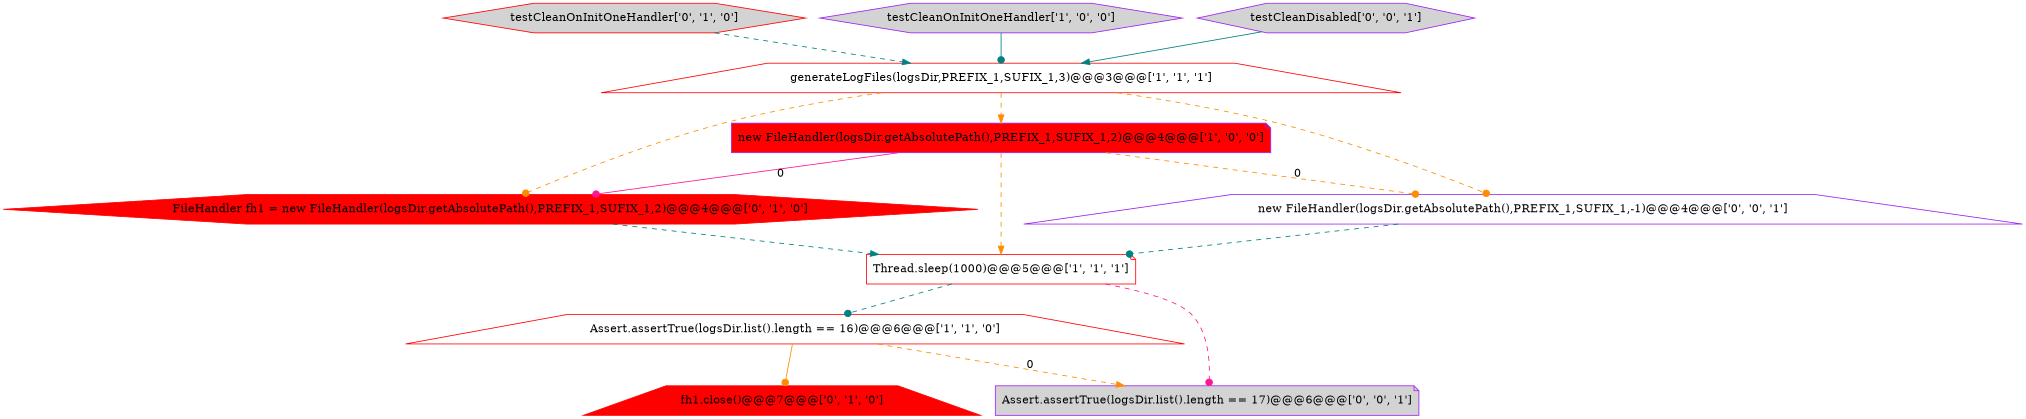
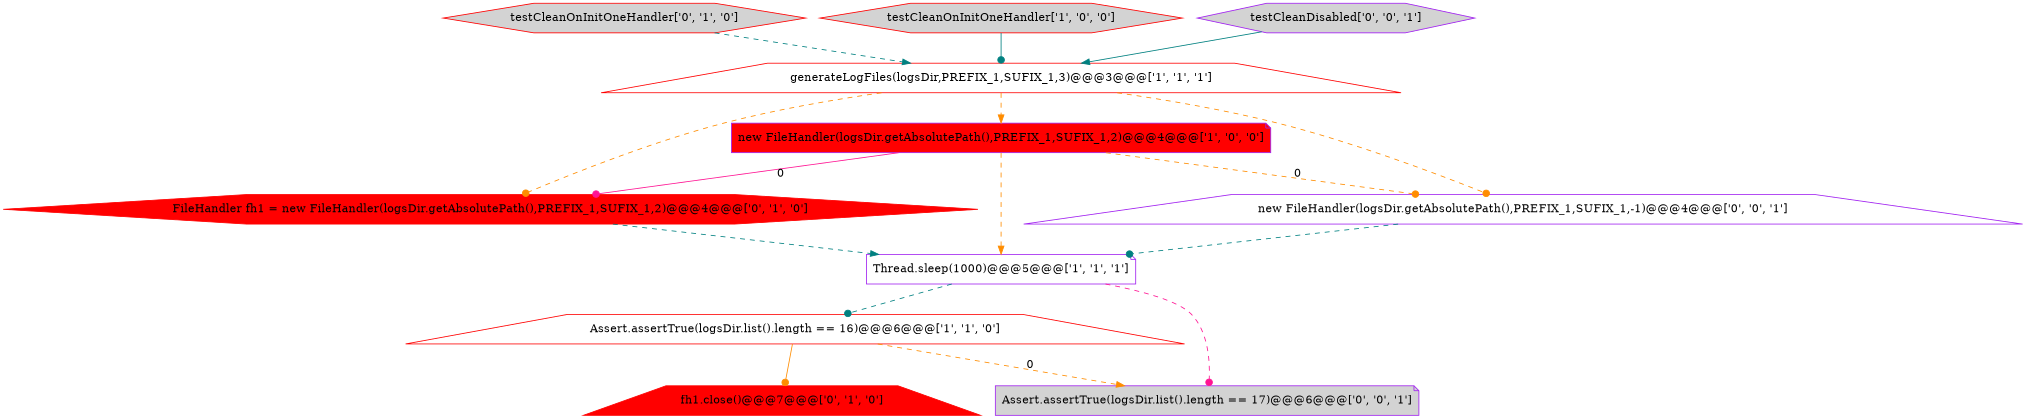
  digraph {
    node [color=red fillcolor=lightgray shape=hexagon style=filled]
    edge [arrowhead=dot color=darkorange style=dashed]
    n1 [label="testCleanOnInitOneHandler['0', '1', '0']"]
    n2 [fillcolor=white label="generateLogFiles(logsDir,PREFIX_1,SUFIX_1,3)@@@3@@@['1', '1', '1']" shape=trapezium]
    n3 [color=purple fillcolor=red label="new FileHandler(logsDir.getAbsolutePath(),PREFIX_1,SUFIX_1,2)@@@4@@@['1', '0', '0']" shape=note]
    n4 [color=purple fillcolor=white label="new FileHandler(logsDir.getAbsolutePath(),PREFIX_1,SUFIX_1,-1)@@@4@@@['0', '0', '1']" shape=trapezium]
    n5 [fillcolor=red label="FileHandler fh1 = new FileHandler(logsDir.getAbsolutePath(),PREFIX_1,SUFIX_1,2)@@@4@@@['0', '1', '0']"]
-   n6 [color=purple label="testCleanOnInitOneHandler['1', '0', '0']"]
+   n6 [label="testCleanOnInitOneHandler['1', '0', '0']"]
    n7 [fillcolor=white label="Assert.assertTrue(logsDir.list().length == 16)@@@6@@@['1', '1', '0']" shape=trapezium]
    n8 [fillcolor=red label="fh1.close()@@@7@@@['0', '1', '0']" shape=trapezium]
    n9 [color=purple label="Assert.assertTrue(logsDir.list().length == 17)@@@6@@@['0', '0', '1']" shape=note]
-   n10 [fillcolor=white label="Thread.sleep(1000)@@@5@@@['1', '1', '1']" shape=note]
+   n10 [color=purple fillcolor=white label="Thread.sleep(1000)@@@5@@@['1', '1', '1']" shape=note]
    n11 [color=purple label="testCleanDisabled['0', '0', '1']"]
    n1 -> n2 [arrowhead=normal color=teal]
    n2 -> n3 [arrowhead=normal]
    n2 -> n4
    n2 -> n5
    n3 -> n4 [label=0]
    n3 -> n5 [color=deeppink label=0 style=solid]
    n3 -> n10 [arrowhead=normal]
    n4 -> n10 [color=teal]
    n5 -> n10 [arrowhead=normal color=teal]
    n6 -> n2 [color=teal style=solid]
    n7 -> n8 [style=solid]
    n7 -> n9 [arrowhead=normal label=0]
    n10 -> n7 [color=teal]
    n10 -> n9 [color=deeppink]
    n11 -> n2 [arrowhead=normal color=teal style=solid]
  }
